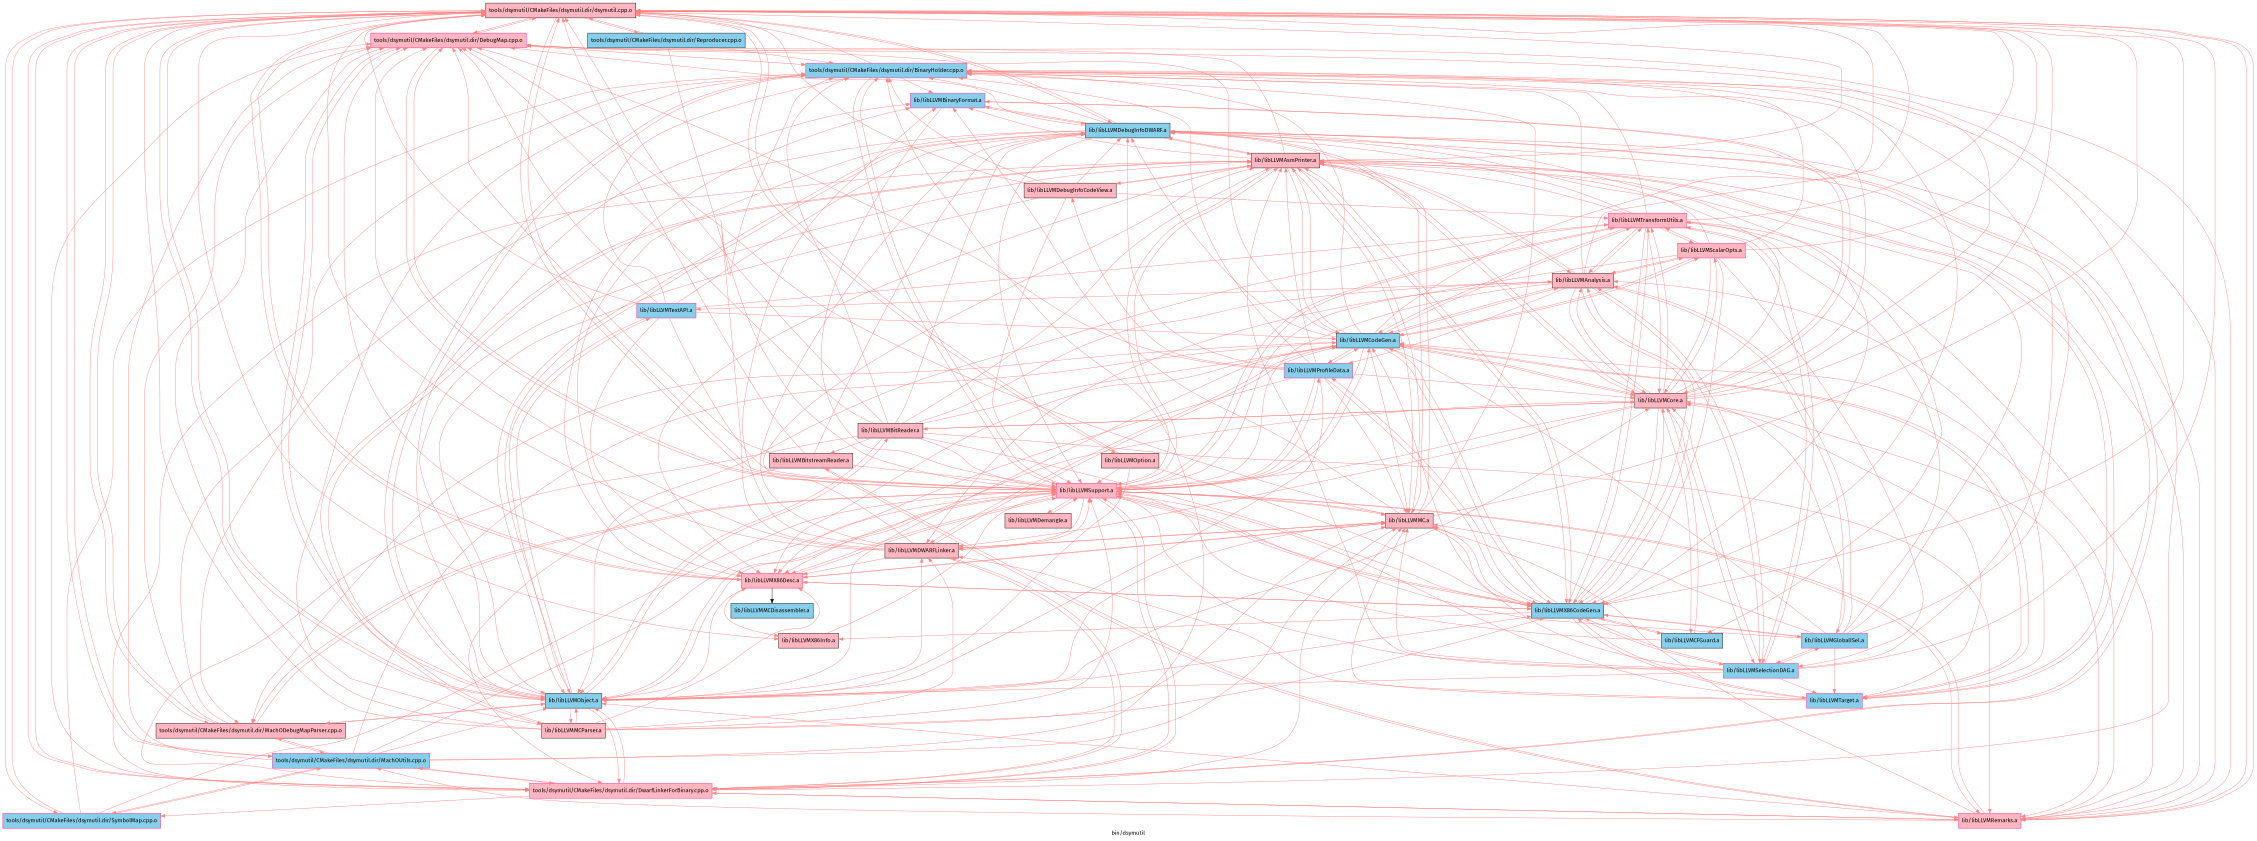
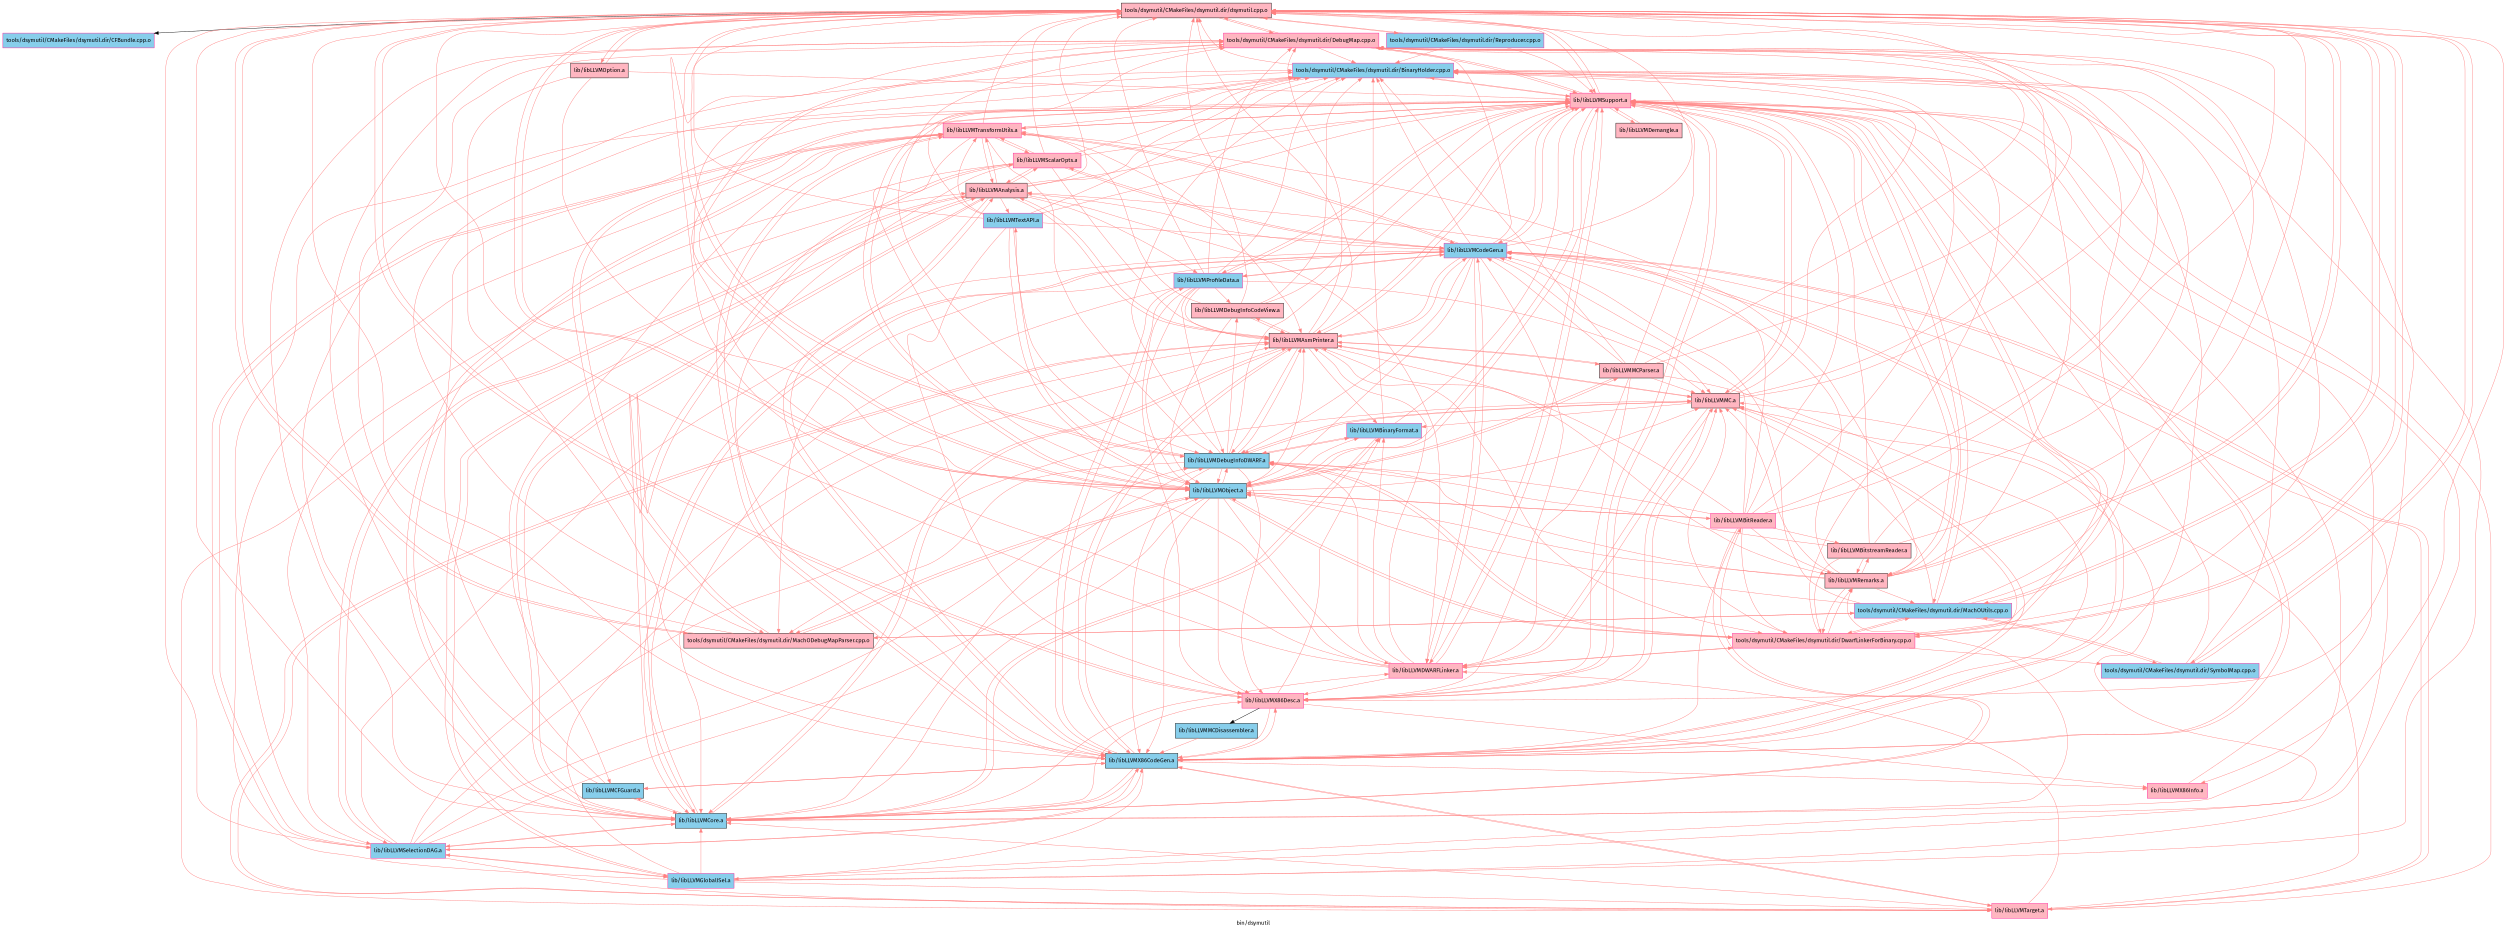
  digraph {
    fontname="Fira Sans"
    label="bin/dsymutil"
    node [color=black fillcolor=lightpink fontname="Fira Sans" shape=record style=filled]
    edge [fontname="Fira Sans" color="1.000000 0.5 1"]
    n1 [label="{tools/dsymutil/CMakeFiles/dsymutil.dir/dsymutil.cpp.o}"]
+   n2 [color=deeppink fillcolor=skyblue label="{tools/dsymutil/CMakeFiles/dsymutil.dir/CFBundle.cpp.o}"]
    n3 [color=deeppink label="{tools/dsymutil/CMakeFiles/dsymutil.dir/DebugMap.cpp.o}"]
    n4 [color=deeppink label="{tools/dsymutil/CMakeFiles/dsymutil.dir/DwarfLinkerForBinary.cpp.o}"]
    n5 [label="{tools/dsymutil/CMakeFiles/dsymutil.dir/MachODebugMapParser.cpp.o}"]
    n6 [color=deeppink fillcolor=skyblue label="{tools/dsymutil/CMakeFiles/dsymutil.dir/MachOUtils.cpp.o}"]
-   n7 [fillcolor=skyblue label="{tools/dsymutil/CMakeFiles/dsymutil.dir/Reproducer.cpp.o}"]
+   n7 [color=deeppink fillcolor=skyblue label="{tools/dsymutil/CMakeFiles/dsymutil.dir/Reproducer.cpp.o}"]
    n8 [color=deeppink fillcolor=skyblue label="{tools/dsymutil/CMakeFiles/dsymutil.dir/SymbolMap.cpp.o}"]
    n9 [fillcolor=skyblue label="{lib/libLLVMX86CodeGen.a}"]
    n10 [color=deeppink label="{lib/libLLVMX86Desc.a}"]
-   n11 [label="{lib/libLLVMX86Info.a}"]
+   n11 [color=deeppink label="{lib/libLLVMX86Info.a}"]
    n12 [fillcolor=skyblue label="{lib/libLLVMObject.a}"]
    n13 [fillcolor=skyblue label="{lib/libLLVMDebugInfoDWARF.a}"]
    n14 [label="{lib/libLLVMOption.a}"]
-   n15 [color=deeppink label="{lib/libLLVMRemarks.a}"]
+   n15 [label="{lib/libLLVMRemarks.a}"]
    n16 [color=deeppink label="{lib/libLLVMSupport.a}"]
    n17 [color=deeppink fillcolor=skyblue label="{tools/dsymutil/CMakeFiles/dsymutil.dir/BinaryHolder.cpp.o}"]
-   n18 [label="{lib/libLLVMDWARFLinker.a}"]
+   n18 [color=deeppink label="{lib/libLLVMDWARFLinker.a}"]
    n19 [label="{lib/libLLVMMC.a}"]
-   n20 [fillcolor=skyblue label="{lib/libLLVMCodeGen.a}"]
+   n20 [color=deeppink fillcolor=skyblue label="{lib/libLLVMCodeGen.a}"]
    n21 [label="{lib/libLLVMAsmPrinter.a}"]
-   n22 [label="{lib/libLLVMCore.a}"]
-   n23 [color=deeppink fillcolor=skyblue label="{lib/libLLVMTarget.a}"]
+   n22 [fillcolor=skyblue label="{lib/libLLVMCore.a}"]
+   n23 [color=deeppink label="{lib/libLLVMTarget.a}"]
    n24 [color=deeppink fillcolor=skyblue label="{lib/libLLVMSelectionDAG.a}"]
    n25 [label="{lib/libLLVMAnalysis.a}"]
    n26 [color=deeppink fillcolor=skyblue label="{lib/libLLVMGlobalISel.a}"]
    n27 [fillcolor=skyblue label="{lib/libLLVMCFGuard.a}"]
    n28 [color=deeppink fillcolor=skyblue label="{lib/libLLVMProfileData.a}"]
    n29 [color=deeppink label="{lib/libLLVMTransformUtils.a}"]
    n30 [fillcolor=skyblue label="{lib/libLLVMMCDisassembler.a}"]
    n31 [color=deeppink fillcolor=skyblue label="{lib/libLLVMBinaryFormat.a}"]
-   n32 [label="{lib/libLLVMBitReader.a}"]
+   n32 [color=deeppink label="{lib/libLLVMBitReader.a}"]
    n33 [label="{lib/libLLVMMCParser.a}"]
    n34 [color=deeppink fillcolor=skyblue label="{lib/libLLVMTextAPI.a}"]
    n35 [label="{lib/libLLVMBitstreamReader.a}"]
    n36 [label="{lib/libLLVMDemangle.a}"]
    n37 [color=deeppink label="{lib/libLLVMScalarOpts.a}"]
    n38 [label="{lib/libLLVMDebugInfoCodeView.a}"]
+   n1 -> n2 [color=""]
    n1 -> n3
    n1 -> n4
    n1 -> n5
    n1 -> n6
    n1 -> n7
    n1 -> n8
    n1 -> n9
    n1 -> n10
    n1 -> n11
    n1 -> n12
    n1 -> n13
    n1 -> n14
    n1 -> n15
    n1 -> n16
    n3 -> n1
    n3 -> n12
    n3 -> n16
    n3 -> n17
    n4 -> n1
    n4 -> n3
    n4 -> n6
    n4 -> n8
    n4 -> n12
    n4 -> n13
    n4 -> n15
    n4 -> n16
    n4 -> n17
    n4 -> n18
    n4 -> n19
    n5 -> n1
    n5 -> n3
    n5 -> n6
    n5 -> n12
    n5 -> n16
    n5 -> n17
    n6 -> n1
    n6 -> n3
    n6 -> n4
    n6 -> n5
    n6 -> n8
    n6 -> n12
    n6 -> n16
    n6 -> n17
    n6 -> n19
    n6 -> n20
    n7 -> n1
    n7 -> n16
    n7 -> n17
    n8 -> n1
    n8 -> n6
    n8 -> n16
    n8 -> n17
    n9 -> n10
    n9 -> n11
    n9 -> n16
    n9 -> n17
    n9 -> n19
    n9 -> n20
    n9 -> n21
    n9 -> n22
    n9 -> n23
    n9 -> n24
    n9 -> n25
    n9 -> n26
    n9 -> n27
    n9 -> n28
    n9 -> n29
    n10 -> n1
    n10 -> n3
    n10 -> n9
    n10 -> n11
    n10 -> n16
    n10 -> n19
    n10 -> n30 [color=""]
    n10 -> n31
    n11 -> n16
    n12 -> n1
    n12 -> n3
    n12 -> n4
    n12 -> n5
    n12 -> n9
    n12 -> n10
    n12 -> n13
    n12 -> n16
    n12 -> n17
    n12 -> n18
    n12 -> n19
    n12 -> n21
    n12 -> n22
    n12 -> n31
    n12 -> n32
    n12 -> n33
    n12 -> n34
    n13 -> n1
    n13 -> n3
    n13 -> n4
    n13 -> n5
    n13 -> n9
    n13 -> n10
    n13 -> n12
    n13 -> n16
    n13 -> n17
    n13 -> n19
    n13 -> n21
    n13 -> n31
    n14 -> n1
    n14 -> n9
    n14 -> n12
    n14 -> n16
    n15 -> n1
-   n15 -> n3
+   n27 -> n3
    n15 -> n4
    n15 -> n6
    n15 -> n12
    n15 -> n13
    n15 -> n16
    n15 -> n17
    n15 -> n19
    n15 -> n20
    n15 -> n35
    n16 -> n1
    n16 -> n3
    n16 -> n4
    n16 -> n5
+   n16 -> n6
    n16 -> n9
    n16 -> n10
    n16 -> n12
    n16 -> n15
    n16 -> n17
    n16 -> n18
    n16 -> n19
    n16 -> n20
    n16 -> n21
    n16 -> n28
    n16 -> n29
    n16 -> n36
    n17 -> n1
    n17 -> n12
    n17 -> n16
    n18 -> n1
    n18 -> n3
    n18 -> n4
    n18 -> n10
    n18 -> n13
    n18 -> n16
    n18 -> n17
    n18 -> n19
    n18 -> n20
    n18 -> n21
    n18 -> n31
    n19 -> n1
    n19 -> n3
    n19 -> n9
    n19 -> n10
    n19 -> n13
    n19 -> n16
    n19 -> n17
    n19 -> n18
    n19 -> n21
    n19 -> n31
    n20 -> n1
    n20 -> n3
    n20 -> n5
    n20 -> n9
    n20 -> n10
    n20 -> n12
    n20 -> n13
    n20 -> n16
    n20 -> n17
    n20 -> n18
    n20 -> n19
    n20 -> n21
    n20 -> n22
    n20 -> n23
    n20 -> n25
    n20 -> n28
    n20 -> n29
    n20 -> n37
    n21 -> n1
    n21 -> n3
    n21 -> n4
    n21 -> n9
-   n21 -> n10
    n21 -> n13
    n21 -> n15
    n21 -> n16
    n21 -> n19
    n21 -> n20
    n21 -> n22
    n21 -> n23
    n21 -> n25
    n21 -> n31
    n21 -> n33
    n21 -> n38
    n22 -> n1
    n22 -> n3
    n22 -> n9
    n22 -> n10
    n22 -> n13
    n22 -> n15
    n22 -> n16
    n22 -> n17
    n22 -> n18
    n22 -> n20
    n22 -> n21
    n22 -> n24
    n22 -> n25
    n22 -> n27
    n22 -> n29
    n22 -> n31
    n22 -> n32
    n22 -> n37
    n23 -> n9
    n23 -> n16
    n23 -> n18
    n23 -> n19
    n23 -> n20
    n23 -> n21
    n23 -> n22
    n23 -> n25
    n24 -> n1
    n24 -> n9
    n24 -> n12
    n24 -> n13
    n24 -> n16
    n24 -> n19
    n24 -> n20
    n24 -> n21
    n24 -> n22
    n24 -> n23
    n24 -> n25
    n24 -> n26
    n24 -> n29
    n25 -> n1
    n25 -> n9
    n25 -> n16
    n25 -> n17
    n25 -> n18
-   n25 -> n20
+   n33 -> n20
    n25 -> n21
    n25 -> n22
    n25 -> n24
    n25 -> n26
    n25 -> n28
    n25 -> n29
    n25 -> n34
    n25 -> n37
-   n26 -> n9
+   n30 -> n9
    n26 -> n16
    n26 -> n17
    n26 -> n19
    n26 -> n20
    n26 -> n21
    n26 -> n22
    n26 -> n23
    n26 -> n24
    n26 -> n25
    n26 -> n29
    n27 -> n9
    n27 -> n16
    n27 -> n22
+   n28 -> n1
    n28 -> n3
    n28 -> n9
    n28 -> n10
    n28 -> n12
    n28 -> n13
    n28 -> n16
    n28 -> n17
    n28 -> n19
    n28 -> n20
    n28 -> n21
    n28 -> n22
    n28 -> n38
    n29 -> n1
    n29 -> n9
    n29 -> n12
    n29 -> n13
    n29 -> n15
    n29 -> n16
    n29 -> n17
    n29 -> n20
    n29 -> n21
    n29 -> n22
    n29 -> n24
    n29 -> n25
    n29 -> n27
    n29 -> n37
    n31 -> n13
    n31 -> n16
-   n17 -> n31
+   n31 -> n17
    n31 -> n22
    n32 -> n1
    n32 -> n3
    n32 -> n4
    n32 -> n9
    n32 -> n12
    n32 -> n13
    n32 -> n15
    n32 -> n16
    n32 -> n17
    n32 -> n20
    n32 -> n21
    n32 -> n22
    n32 -> n25
    n32 -> n35
    n33 -> n1
    n33 -> n3
    n33 -> n9
    n33 -> n10
    n33 -> n12
    n33 -> n16
    n33 -> n17
    n33 -> n18
    n33 -> n19
    n33 -> n21
    n34 -> n1
    n34 -> n3
    n34 -> n10
    n34 -> n12
    n34 -> n13
    n34 -> n16
    n34 -> n17
    n34 -> n20
    n34 -> n29
    n35 -> n1
    n35 -> n3
    n35 -> n4
    n35 -> n13
    n35 -> n15
    n35 -> n16
    n36 -> n16
    n37 -> n1
    n37 -> n9
    n37 -> n16
    n37 -> n17
    n37 -> n20
    n37 -> n21
    n37 -> n22
    n37 -> n24
    n37 -> n25
    n37 -> n29
    n38 -> n1
    n38 -> n12
-   n38 -> n13
+   n13 -> n38
    n38 -> n16
    n38 -> n17
    n38 -> n21
    n38 -> n29
  }
